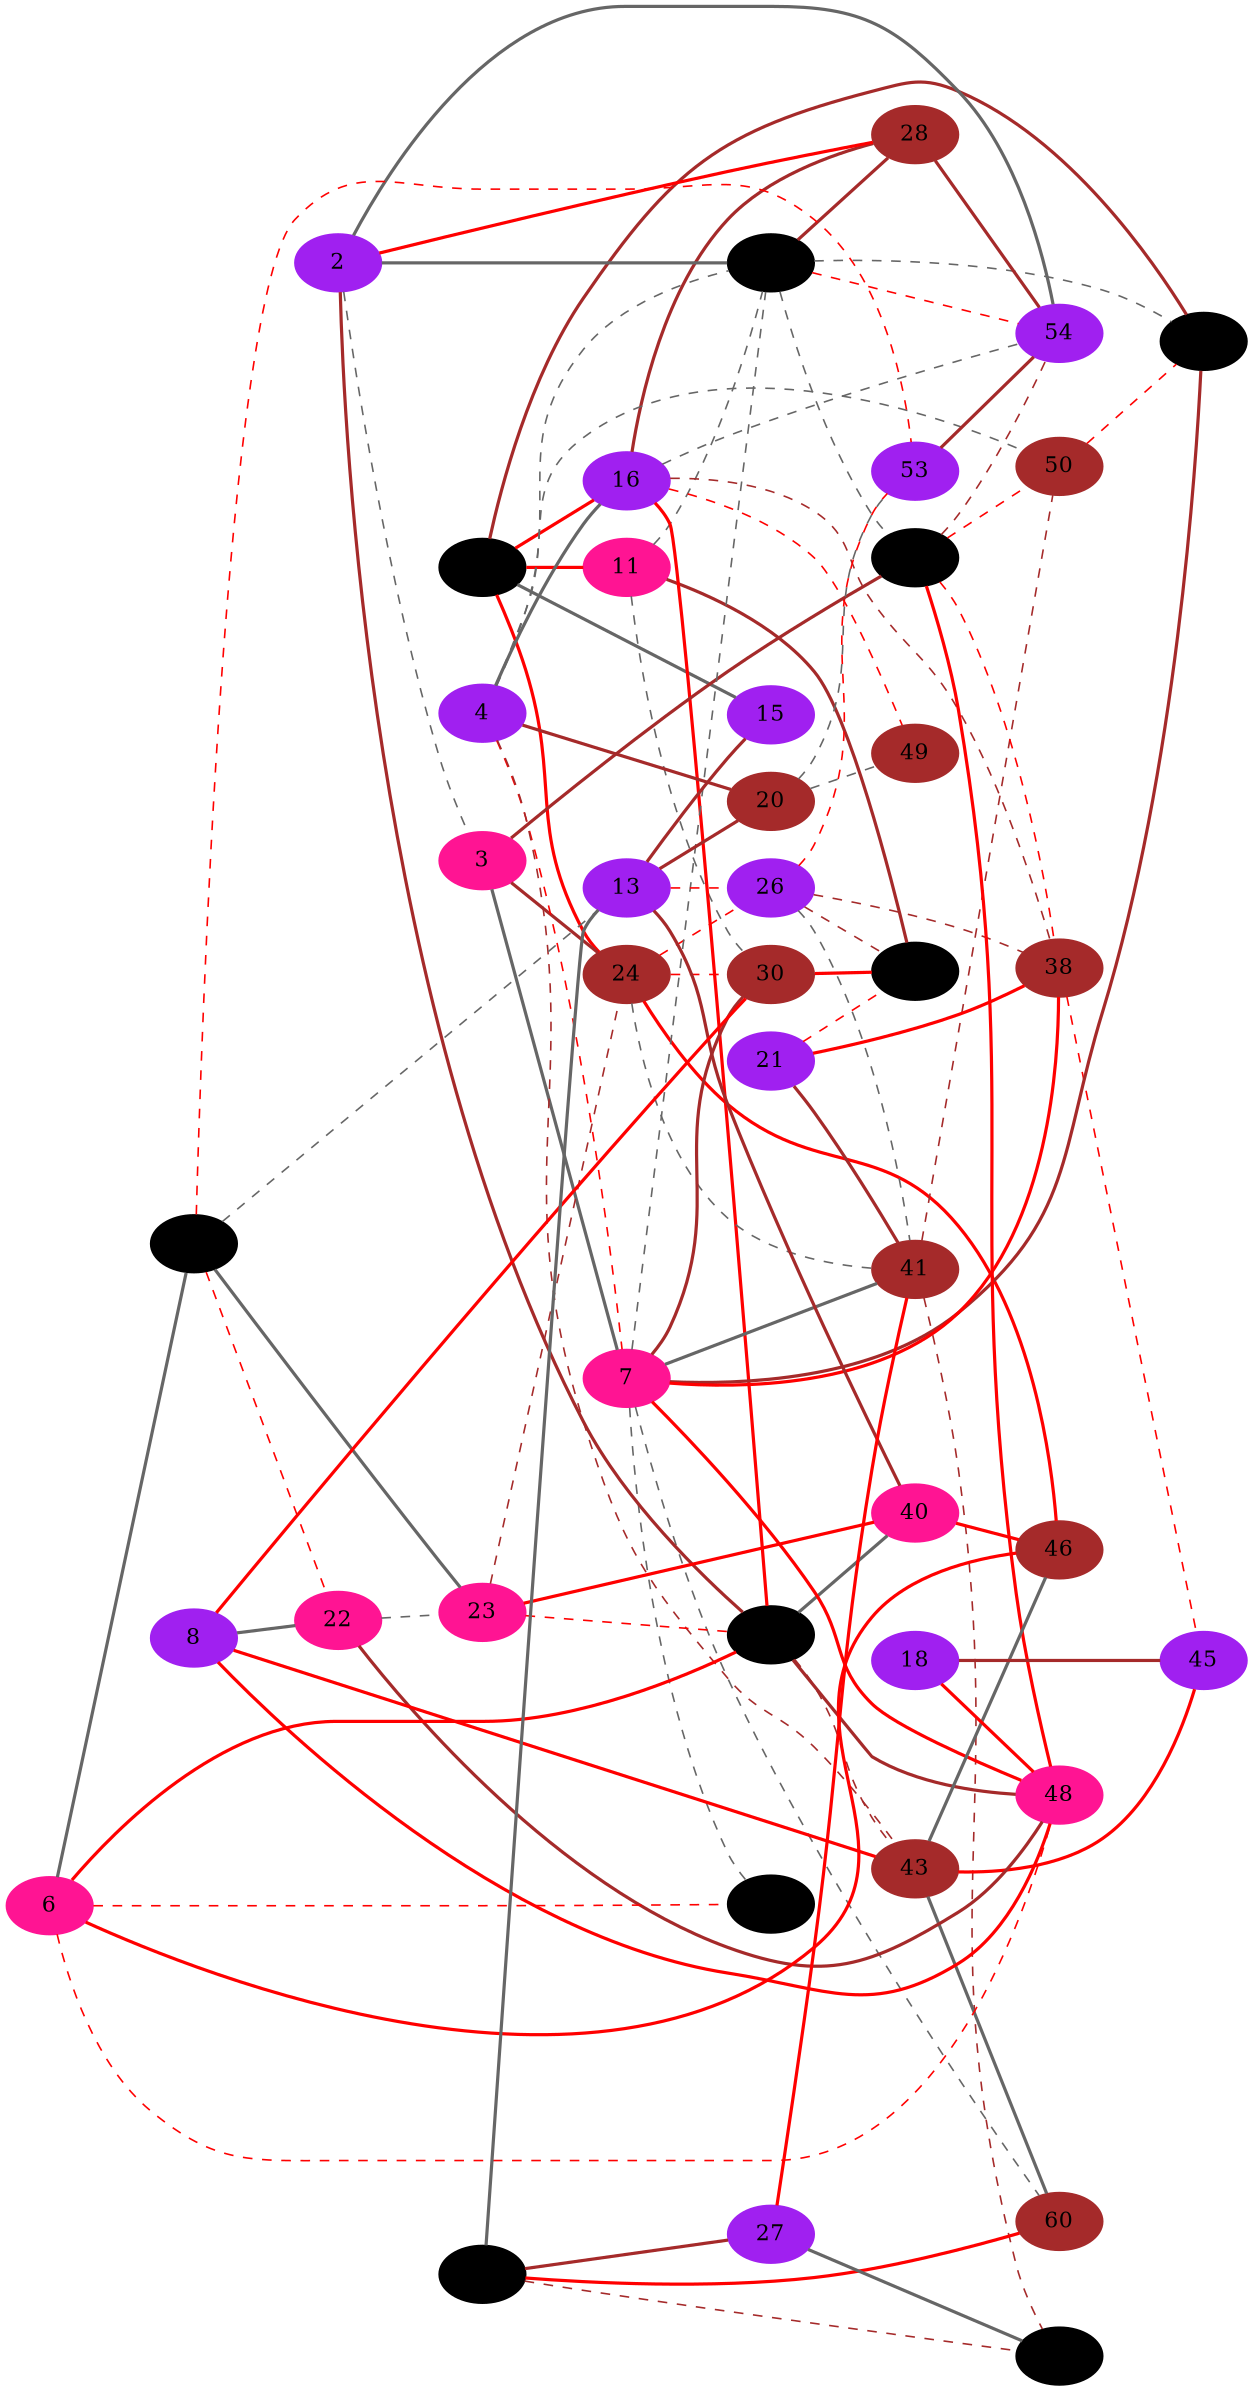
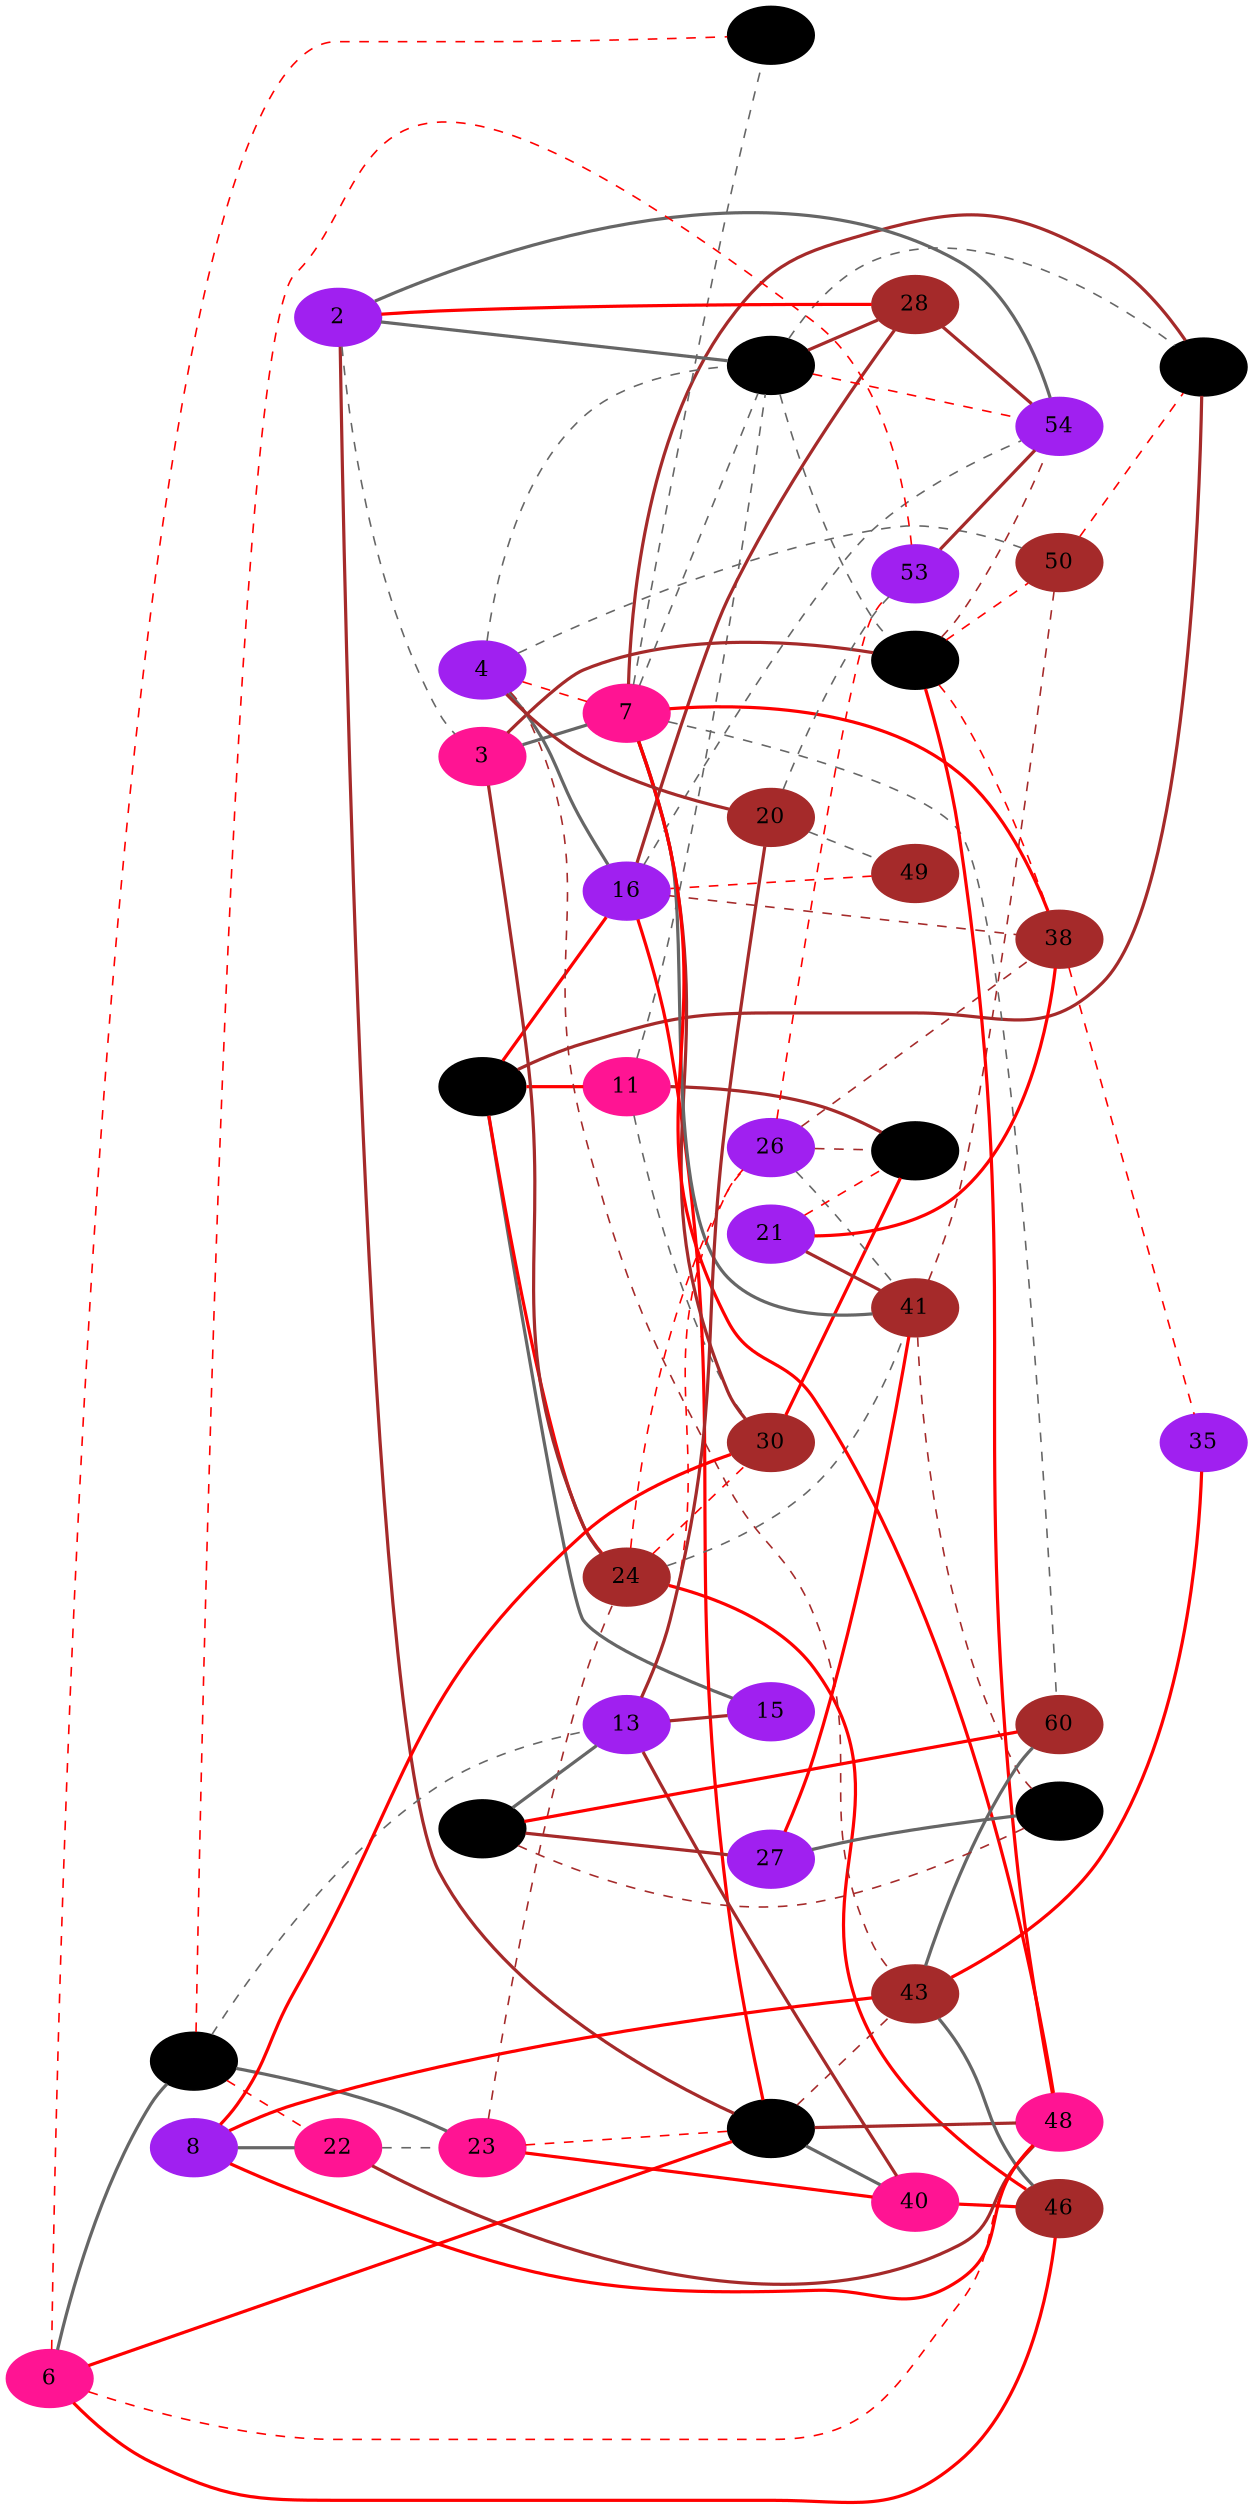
  graph {
    rankdir=LR
    node [color=purple style=filled]
    edge [color=red style=bold]
    1 [color=black super="+14"]
    11 [color=deeppink super="+35"]
    15
    16 [super="+29"]
    24 [color=brown super="+58"]
    61 [color=black]
    17 [color=black super="+59"]
    30 [color=brown super="+33"]
    32 [color=black]
    28 [color=brown super="+36"]
    34 [color=black super="+47"]
    54 [super="+55"]
    38 [color=brown super="+39"]
    49 [color=brown]
    46 [color=brown]
    41 [color=brown]
    26 [super="+31"]
    3 [color=deeppink super="+5"]
    7 [color=deeppink super="+44"]
    25 [color=black super="+62"]
    2
    43 [color=brown]
    48 [color=deeppink super="+63"]
    40 [color=deeppink]
    19 [color=black]
    60 [color=brown]
    50 [color=brown]
    4 [super="+52"]
    20 [color=brown super="+37"]
    53
-   45
+   45 [label=35]
    9 [color=black super="+57"]
    22 [color=deeppink]
    13
    23 [color=deeppink super="+56"]
    6 [color=deeppink]
    51 [color=black]
    8
    12 [color=black]
    27
-   18
    21
    1 -- 11
    1 -- 15 [color=gray40]
    1 -- 16
    1 -- 24
    1 -- 61 [color=brown]
    11 -- 17 [color=gray40 style=dashed]
    11 -- 30 [color=gray40 style=dashed]
    11 -- 32 [color=brown]
    16 -- 28 [color=brown]
    16 -- 34
    16 -- 54 [color=gray40 style=dashed]
    16 -- 38 [color=brown style=dashed]
    16 -- 49 [style=dashed]
    24 -- 30 [style=dashed]
    24 -- 46
    24 -- 41 [color=gray40 style=dashed]
    24 -- 26 [style=dashed]
    17 -- 61 [color=gray40 style=dashed]
    17 -- 28 [color=brown]
    17 -- 54 [style=dashed]
    17 -- 25 [color=gray40 style=dashed]
    30 -- 32
    28 -- 54 [color=brown]
    34 -- 43 [color=brown style=dashed]
    34 -- 48 [color=brown]
    34 -- 40 [color=gray40]
    38 -- 45 [style=dashed]
    41 -- 50 [color=brown style=dashed]
    41 -- 51 [color=brown style=dashed]
    26 -- 32 [color=brown style=dashed]
    26 -- 38 [color=brown style=dashed]
    26 -- 41 [color=gray40 style=dashed]
    26 -- 53 [style=dashed]
    3 -- 24 [color=brown]
    3 -- 7 [color=gray40]
    3 -- 25 [color=brown]
    7 -- 61 [color=brown]
    7 -- 17 [color=gray40 style=dashed]
    7 -- 30 [color=brown]
    7 -- 38
    7 -- 41 [color=gray40]
    7 -- 48
    7 -- 19 [color=gray40 style=dashed]
    7 -- 60 [color=gray40 style=dashed]
    25 -- 54 [color=brown style=dashed]
    25 -- 38 [style=dashed]
    25 -- 48
    25 -- 50 [style=dashed]
    2 -- 17 [color=gray40]
    2 -- 28
    2 -- 34 [color=brown]
    2 -- 54 [color=gray40]
    2 -- 3 [color=gray40 style=dashed]
    43 -- 46 [color=gray40]
    43 -- 60 [color=gray40]
    43 -- 45
    40 -- 46
    50 -- 61 [style=dashed]
    4 -- 16 [color=gray40]
    4 -- 17 [color=gray40 style=dashed]
    4 -- 7 [style=dashed]
    4 -- 43 [color=brown style=dashed]
    4 -- 50 [color=gray40 style=dashed]
    4 -- 20 [color=brown]
    20 -- 49 [color=gray40 style=dashed]
    20 -- 53 [color=gray40 style=dashed]
    53 -- 54 [color=brown]
    9 -- 53 [style=dashed]
    9 -- 22 [style=dashed]
    9 -- 13 [color=gray40 style=dashed]
    9 -- 23 [color=gray40]
    22 -- 48 [color=brown]
    22 -- 23 [color=gray40 style=dashed]
    13 -- 15 [color=brown]
    13 -- 26 [style=dashed]
    13 -- 40 [color=brown]
    13 -- 20 [color=brown]
    23 -- 24 [color=brown style=dashed]
    23 -- 34 [style=dashed]
    23 -- 40
    6 -- 34
    6 -- 46
    6 -- 48 [style=dashed]
    6 -- 19 [style=dashed]
    6 -- 9 [color=gray40]
    8 -- 30
    8 -- 43
    8 -- 48
    8 -- 22 [color=gray40]
    12 -- 60
    12 -- 13 [color=gray40]
    12 -- 51 [color=brown style=dashed]
    12 -- 27 [color=brown]
    27 -- 41
    27 -- 51 [color=gray40]
-   18 -- 48
-   18 -- 45 [color=brown]
    21 -- 32 [style=dashed]
    21 -- 38
    21 -- 41 [color=brown]
  }
